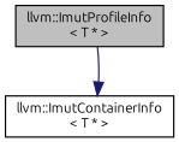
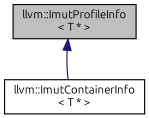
  digraph {
    fontname=Ubuntu
    node [color=black fontname=Ubuntu fontsize=10 shape=box]
    n1 [fillcolor=grey75 fontcolor=black height=0.2 label="llvm::ImutProfileInfo\l\< T * \>" style=filled width=0.4]
    n2 [height=0.2 label="llvm::ImutContainerInfo\l\< T * \>" width=0.4]
-   n2 -> n1 [color=midnightblue dir=back fontname=Ubuntu fontsize=10 labelfontname=Helvetica labelfontsize=10 style=solid]
+   n1 -> n2 [color=midnightblue dir=back fontname=Ubuntu fontsize=10 labelfontname=Helvetica labelfontsize=10 style=solid]
  }
